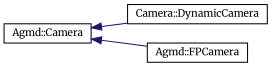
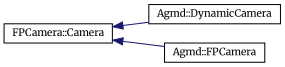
  digraph {
    fontname=Merriweather
    rankdir=LR
    node [color=black fillcolor=white fontname=Merriweather fontsize=10 shape=record style=filled]
    edge [color=midnightblue dir=back fontname=Merriweather fontsize=10 labelfontname=Helvetica labelfontsize=10 style=solid]
-   n1 [height=0.2 label="Agmd::Camera" width=0.4]
-   n2 [height=0.2 label="Camera::DynamicCamera" width=0.4]
+   n1 [height=0.2 label="FPCamera::Camera" width=0.4]
+   n2 [height=0.2 label="Agmd::DynamicCamera" width=0.4]
    n3 [height=0.2 label="Agmd::FPCamera" width=0.4]
    n1 -> n2
    n1 -> n3
  }
